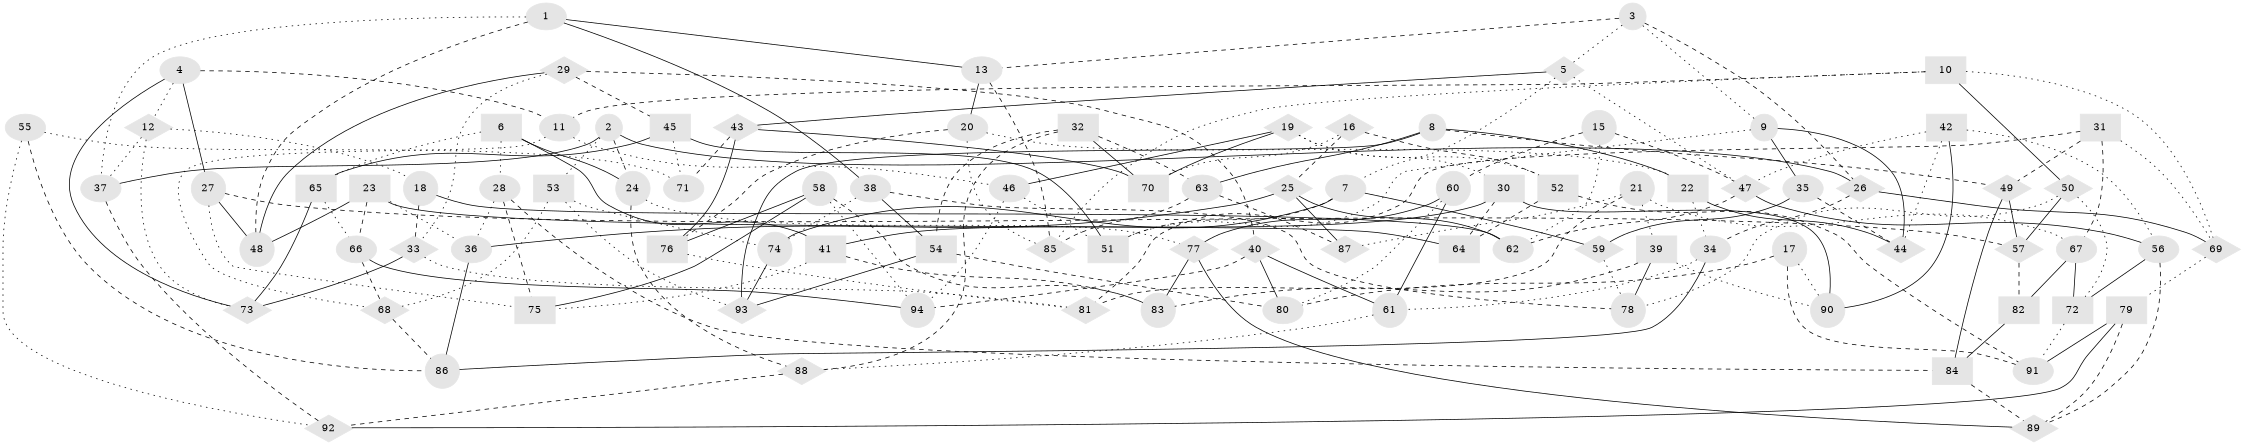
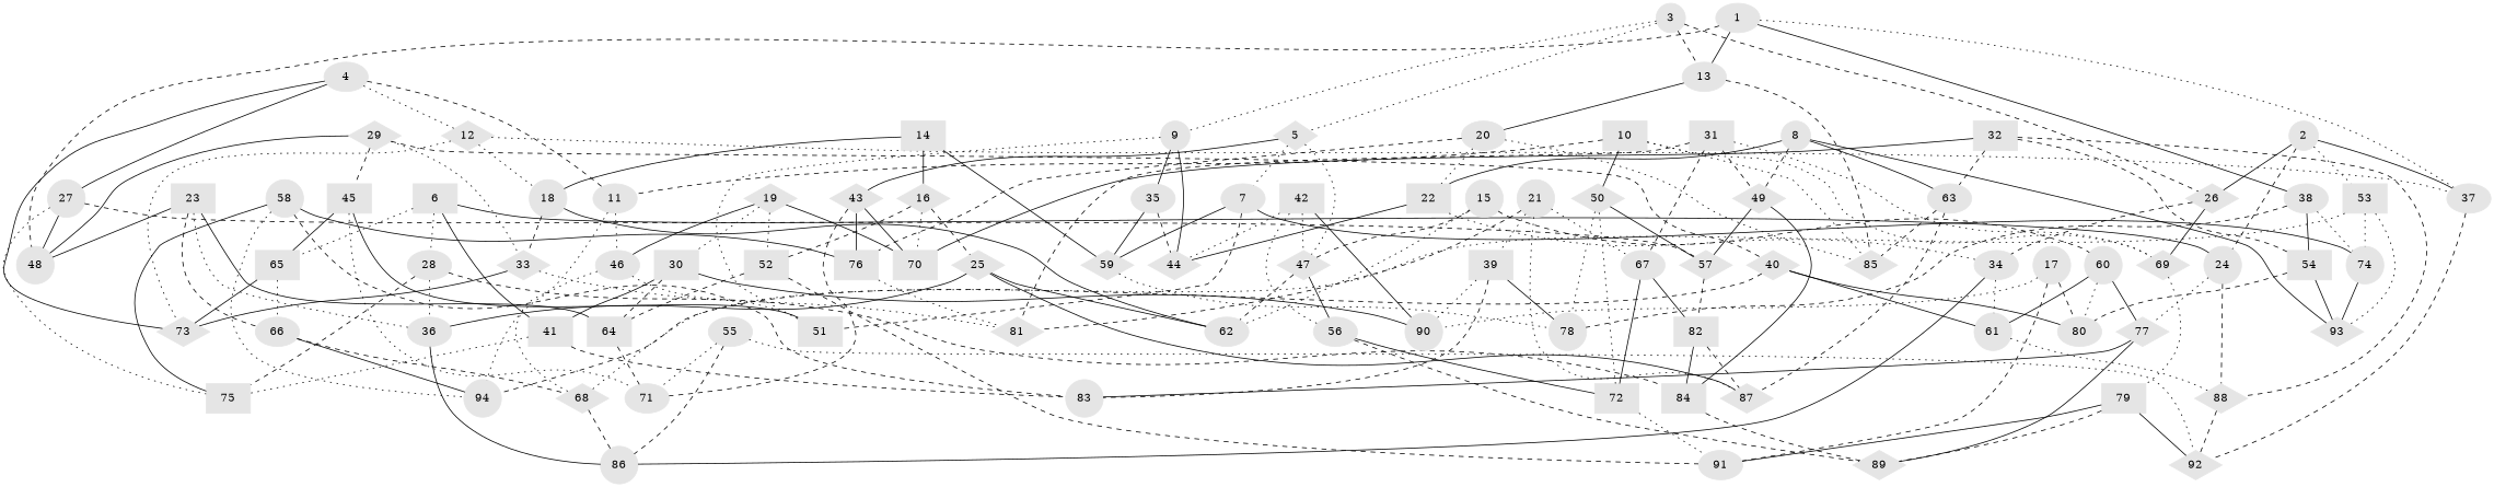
  graph {
    node [color=gray90 shape=diamond style=filled]
    edge [style=solid]
    1 [shape=ellipse]
    13 [shape=ellipse]
    37 [shape=ellipse]
    38 [shape=ellipse]
    48 [shape=circle]
    85
    20 [shape=ellipse]
    92
    74 [shape=circle]
    54 [shape=box]
    78 [shape=circle]
    2 [shape=circle]
    24 [shape=circle]
    26
    53 [shape=box]
    77
    88
    69
    34 [shape=ellipse]
    93
    68
    3 [shape=circle]
    5
    9 [shape=circle]
    7 [shape=ellipse]
    43
    47
    51 [shape=box]
    35 [shape=ellipse]
    44
    4 [shape=ellipse]
    11 [shape=ellipse]
    12
    27 [shape=circle]
    73
    46 [shape=ellipse]
    18 [shape=circle]
    57
    75 [shape=box]
    59
    70 [shape=box]
    76 [shape=box]
    71 [shape=ellipse]
    62 [shape=ellipse]
    56 [shape=ellipse]
    6 [shape=box]
    28 [shape=ellipse]
    41 [shape=box]
    65 [shape=box]
    36 [shape=ellipse]
    84 [shape=box]
    83 [shape=circle]
    66 [shape=ellipse]
    8 [shape=circle]
    22 [shape=box]
    49
    63 [shape=ellipse]
    87
    10 [shape=box]
    50
    72 [shape=box]
    79 [shape=box]
    94 [shape=circle]
    86 [shape=circle]
    33
+   14 [shape=box]
    16
    25
    52 [shape=box]
    15 [shape=circle]
    60 [shape=circle]
    17 [shape=circle]
    80 [shape=ellipse]
    90 [shape=circle]
    91 [shape=ellipse]
    61 [shape=circle]
    64 [shape=box]
    81
    19
    30 [shape=box]
    21 [shape=circle]
    39 [shape=box]
    67 [shape=ellipse]
    82 [shape=box]
    23 [shape=box]
    89
    29
    40
    45 [shape=box]
    31 [shape=box]
    32 [shape=box]
    42 [shape=box]
    55 [shape=ellipse]
    58 [shape=circle]
    1 -- 13
    1 -- 37 [style=dotted]
    1 -- 38
    1 -- 48 [style=dashed]
    13 -- 85 [style=dashed]
    13 -- 20
    37 -- 92 [style=dashed]
    38 -- 74 [style=dotted]
    38 -- 54
    38 -- 78 [style=dashed]
    20 -- 85 [style=dotted]
    20 -- 76 [style=dashed]
    20 -- 22 [style=dotted]
    74 -- 93
    54 -- 93
    54 -- 80 [style=dashed]
    2 -- 37
    2 -- 24 [style=dashed]
    2 -- 26
    2 -- 53 [style=dotted]
    24 -- 77 [style=dotted]
    24 -- 88 [style=dashed]
    26 -- 69
    26 -- 34 [style=dashed]
    53 -- 74 [style=dotted]
    53 -- 93 [style=dotted]
    53 -- 68 [style=dotted]
    77 -- 83
    77 -- 89
    88 -- 92 [style=dashed]
    69 -- 79 [style=dotted]
    34 -- 86
    34 -- 61 [style=dotted]
    68 -- 86 [style=dashed]
    3 -- 13 [style=dashed]
    3 -- 26 [style=dashed]
    3 -- 5 [style=dotted]
    3 -- 9 [style=dotted]
    5 -- 7 [style=dotted]
    5 -- 43
    5 -- 47 [style=dotted]
    9 -- 51 [style=dotted]
    9 -- 35
    9 -- 44
    7 -- 74
    7 -- 51 [style=dashed]
    7 -- 59
    43 -- 70
    43 -- 76
    43 -- 71 [style=dashed]
    47 -- 62 [style=dashed]
    47 -- 56
    35 -- 44 [style=dashed]
    35 -- 59
    4 -- 11 [style=dashed]
    4 -- 12 [style=dotted]
    4 -- 27
    4 -- 73
    11 -- 68 [style=dotted]
    11 -- 46 [style=dotted]
    12 -- 37 [style=dotted]
    12 -- 73 [style=dotted]
    12 -- 18 [style=dotted]
    27 -- 48
    27 -- 57 [style=dashed]
    27 -- 75 [style=dotted]
    46 -- 51 [style=dotted]
    46 -- 94 [style=dotted]
    18 -- 62
    18 -- 33 [style=dashed]
    57 -- 82 [style=dashed]
    59 -- 78 [style=dotted]
    76 -- 81 [style=dotted]
    56 -- 72
    56 -- 89 [style=dashed]
    6 -- 24
    6 -- 28 [style=dotted]
    6 -- 41
    6 -- 65 [style=dotted]
    28 -- 75 [style=dashed]
    28 -- 36 [style=dotted]
    28 -- 84 [style=dashed]
    41 -- 75 [style=dotted]
    41 -- 83 [style=dashed]
    65 -- 73
    65 -- 66 [style=dotted]
    36 -- 86
    84 -- 89 [style=dashed]
    66 -- 68 [style=dashed]
    66 -- 94
    8 -- 93
    8 -- 22
    8 -- 49 [style=dashed]
    8 -- 63
    22 -- 34 [style=dotted]
    22 -- 44
    49 -- 57
    49 -- 84
    63 -- 85 [style=dashed]
    63 -- 87 [style=dashed]
    10 -- 85 [style=dotted]
    10 -- 69 [style=dotted]
    10 -- 11 [style=dashed]
    10 -- 50
    50 -- 78 [style=dotted]
    50 -- 57
    50 -- 72 [style=dotted]
    72 -- 91 [style=dotted]
    79 -- 92
    79 -- 91
    79 -- 89 [style=dashed]
    33 -- 73
    33 -- 81 [style=dotted]
+   14 -- 18
+   14 -- 59
+   14 -- 16
    16 -- 70 [style=dotted]
    16 -- 25 [style=dashed]
    16 -- 52 [style=dashed]
    25 -- 62
    25 -- 36
    25 -- 87
    52 -- 91 [style=dashed]
    52 -- 64 [style=dashed]
    15 -- 47 [style=dashed]
    15 -- 62 [style=dotted]
    15 -- 60 [style=dashed]
    60 -- 77
    60 -- 80 [style=dotted]
    60 -- 61
    17 -- 80 [style=dashed]
    17 -- 90 [style=dotted]
    17 -- 91 [style=dashed]
    61 -- 88 [style=dotted]
+   64 -- 71 [style=dashed]
    19 -- 46
    19 -- 70
    19 -- 52 [style=dotted]
    19 -- 30 [style=dotted]
    30 -- 41
    30 -- 90
    30 -- 64 [style=dashed]
    21 -- 87 [style=dotted]
    21 -- 81 [style=dashed]
    21 -- 39 [style=dotted]
    21 -- 67 [style=dotted]
    39 -- 78
    39 -- 83 [style=dashed]
    39 -- 90 [style=dotted]
    67 -- 72
    67 -- 82
    82 -- 84
+   82 -- 87 [style=dashed]
    23 -- 48
    23 -- 36 [style=dotted]
    23 -- 66 [style=dashed]
    23 -- 64
    29 -- 48
    29 -- 33 [style=dotted]
    29 -- 40 [style=dashed]
    29 -- 45 [style=dashed]
    40 -- 94 [style=dashed]
    40 -- 80
    40 -- 61
    45 -- 51
    45 -- 71 [style=dotted]
    45 -- 65
    31 -- 69 [style=dotted]
    31 -- 49 [style=dashed]
    31 -- 81 [style=dashed]
    31 -- 67 [style=dashed]
    32 -- 54 [style=dashed]
    32 -- 88 [style=dashed]
    32 -- 70
    32 -- 63 [style=dashed]
    42 -- 47 [style=dotted]
    42 -- 44 [style=dotted]
    42 -- 56 [style=dotted]
    42 -- 90
    55 -- 92 [style=dotted]
    55 -- 71 [style=dotted]
    55 -- 86 [style=dashed]
    58 -- 75
    58 -- 76
    58 -- 83 [style=dashed]
    58 -- 94 [style=dotted]
  }
